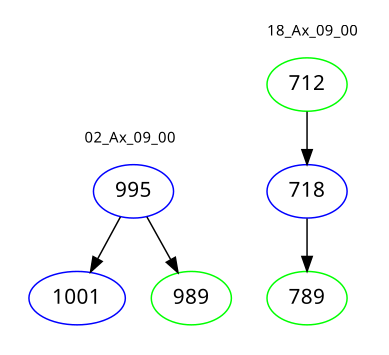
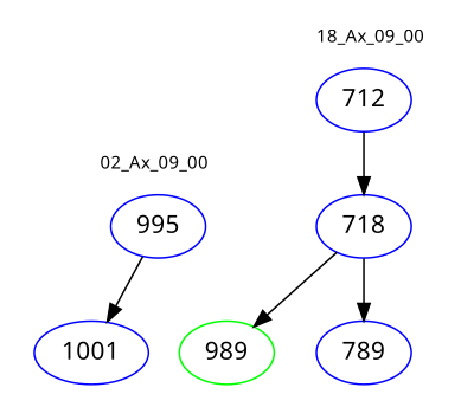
  digraph {
    fontname="Noto Sans"
    node [color=blue fontname="Noto Sans"]
    edge [color=black fontname="Noto Sans"]
    n1 [label=995]
    n2 [color=green label=989]
    n3 [label=1001]
    n4 [label=718]
-   n5 [color=green label=712]
-   n6 [color=green label=789]
+   n5 [label=712]
+   n6 [label=789]
    subgraph cluster_1 {
      color=white
      fontsize=10
      label="02_Ax_09_00"
      n1
      n2
      n3
    }
    subgraph cluster_2 {
      color=white
      fontsize=10
      label="18_Ax_09_00"
      n4
      n5
      n6
    }
-   n1 -> n2
+   n4 -> n2
    n1 -> n3
    n4 -> n6
    n5 -> n4
  }
